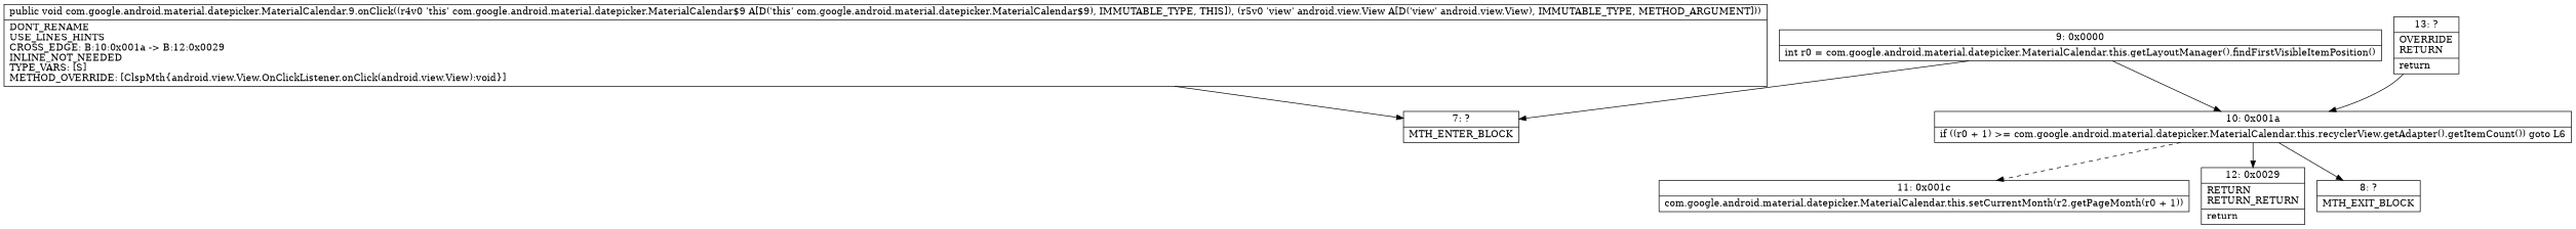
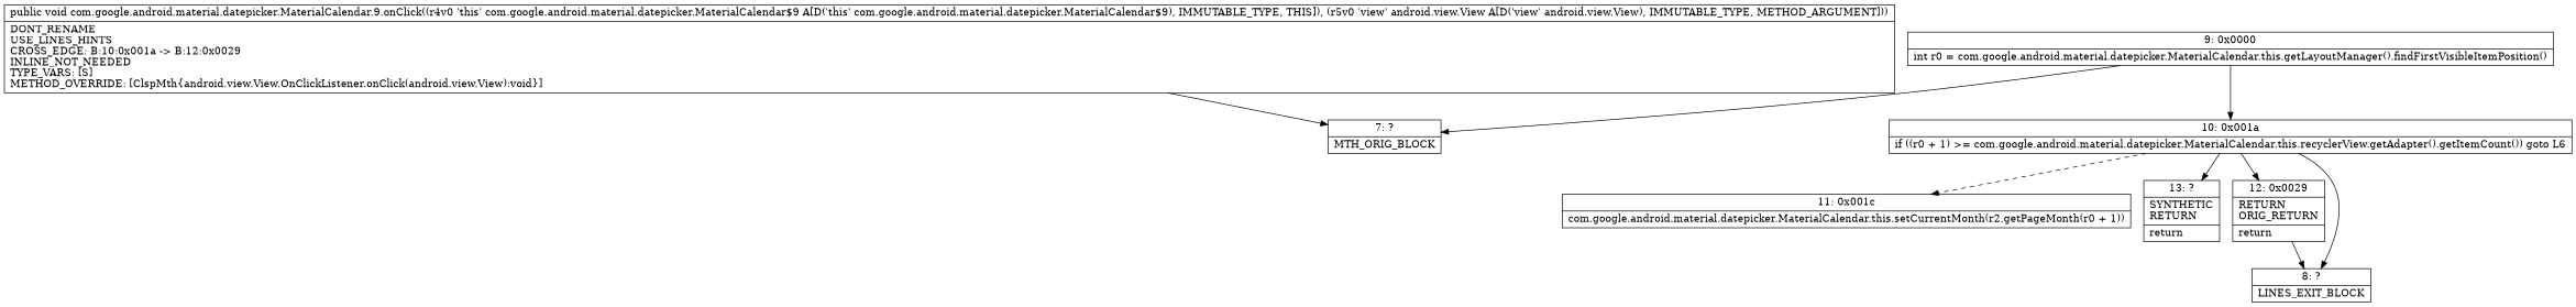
  digraph {
    node [shape=record]
-   n1 [label="{7\:\ ?|MTH_ENTER_BLOCK\l}"]
+   n1 [label="{7\:\ ?|MTH_ORIG_BLOCK\l}"]
    n2 [label="{9\:\ 0x0000|int r0 = com.google.android.material.datepicker.MaterialCalendar.this.getLayoutManager().findFirstVisibleItemPosition()\l}"]
    n3 [label="{10\:\ 0x001a|if ((r0 + 1) \>= com.google.android.material.datepicker.MaterialCalendar.this.recyclerView.getAdapter().getItemCount()) goto L6\l}"]
    n4 [label="{11\:\ 0x001c|com.google.android.material.datepicker.MaterialCalendar.this.setCurrentMonth(r2.getPageMonth(r0 + 1))\l}"]
-   n5 [label="{13\:\ ?|OVERRIDE\lRETURN\l|return\l}"]
-   n6 [label="{12\:\ 0x0029|RETURN\lRETURN_RETURN\l|return\l}"]
-   n7 [label="{8\:\ ?|MTH_EXIT_BLOCK\l}"]
+   n5 [label="{13\:\ ?|SYNTHETIC\lRETURN\l|return\l}"]
+   n6 [label="{12\:\ 0x0029|RETURN\lORIG_RETURN\l|return\l}"]
+   n7 [label="{8\:\ ?|LINES_EXIT_BLOCK\l}"]
    n8 [label="{public void com.google.android.material.datepicker.MaterialCalendar.9.onClick((r4v0 'this' com.google.android.material.datepicker.MaterialCalendar$9 A[D('this' com.google.android.material.datepicker.MaterialCalendar$9), IMMUTABLE_TYPE, THIS]), (r5v0 'view' android.view.View A[D('view' android.view.View), IMMUTABLE_TYPE, METHOD_ARGUMENT]))  | DONT_RENAME\lUSE_LINES_HINTS\lCROSS_EDGE: B:10:0x001a \-\> B:12:0x0029\lINLINE_NOT_NEEDED\lTYPE_VARS: [S]\lMETHOD_OVERRIDE: [ClspMth\{android.view.View.OnClickListener.onClick(android.view.View):void\}]\l}"]
    n2 -> n1
    n2 -> n3
    n3 -> n4 [style=dashed]
-   n5 -> n3
+   n3 -> n5
    n3 -> n6
    n3 -> n7
+   n6 -> n7
    n8 -> n1
  }
